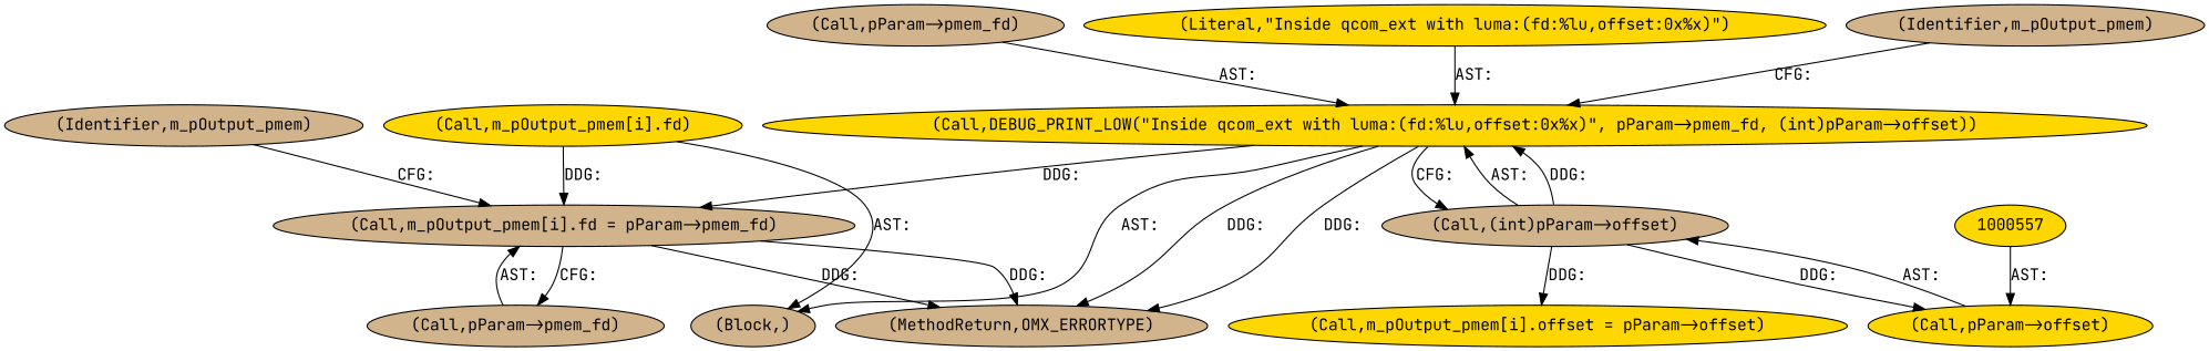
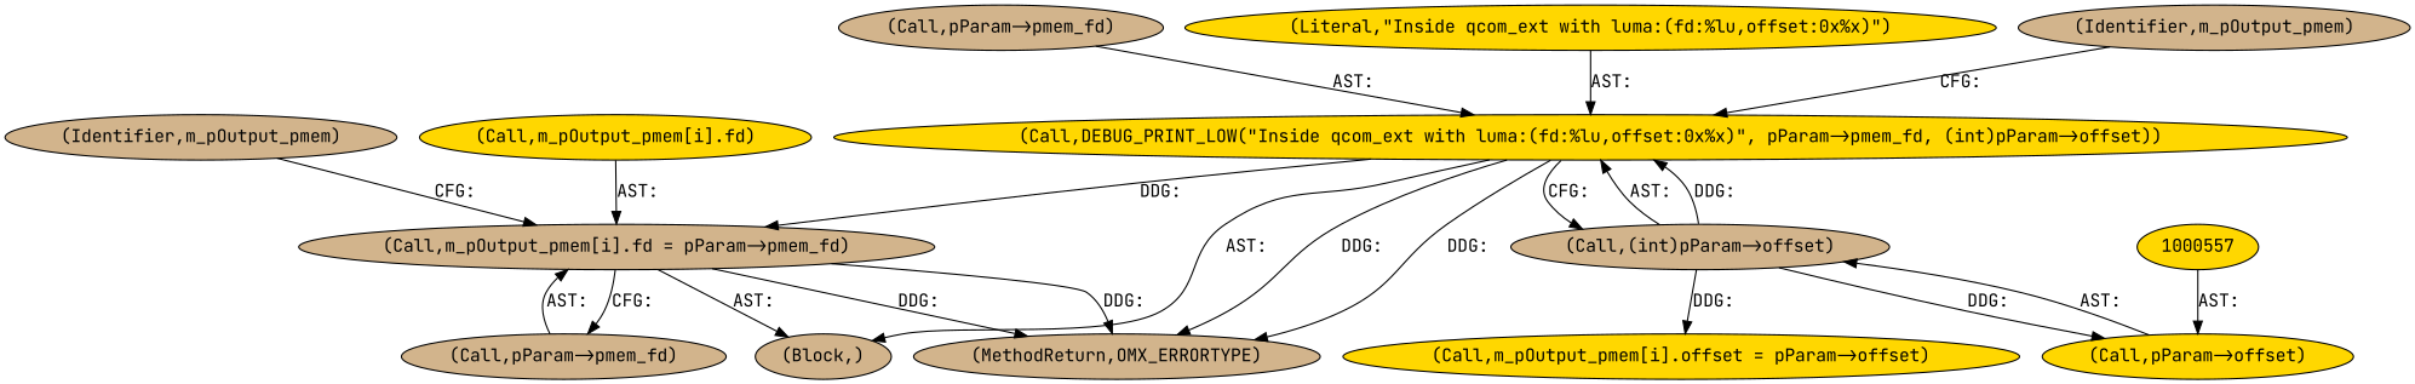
  digraph {
    fontname="JetBrains Mono"
    node [fillcolor=tan fontname="JetBrains Mono" style=filled]
    edge [fontname="JetBrains Mono"]
    n1 [label="(Call,m_pOutput_pmem[i].fd = pParam->pmem_fd)"]
    n2 [label="(MethodReturn,OMX_ERRORTYPE)"]
    n3 [label="(Block,)"]
    n4 [label="(Call,pParam->pmem_fd)"]
    n5 [fillcolor=gold label="(Call,DEBUG_PRINT_LOW(\"Inside qcom_ext with luma:(fd:%lu,offset:0x%x)\", pParam->pmem_fd, (int)pParam->offset))"]
    n6 [label="(Call,(int)pParam->offset)"]
    n7 [fillcolor=gold label="(Call,m_pOutput_pmem[i].offset = pParam->offset)"]
    n8 [fillcolor=gold label="(Call,pParam->offset)"]
    n9 [label="(Call,pParam->pmem_fd)"]
    n10 [label="(Identifier,m_pOutput_pmem)"]
    n11 [fillcolor=gold label="(Literal,\"Inside qcom_ext with luma:(fd:%lu,offset:0x%x)\")"]
    n12 [label="(Identifier,m_pOutput_pmem)"]
    n13 [fillcolor=gold label="(Call,m_pOutput_pmem[i].fd)"]
    1000557 [fillcolor=gold]
    n1 -> n2 [label="DDG: "]
    n1 -> n2 [label="DDG: "]
-   n13 -> n3 [label="AST: "]
+   n1 -> n3 [label="AST: "]
    n1 -> n4 [label="CFG: "]
    n4 -> n1 [label="AST: "]
    n5 -> n1 [label="DDG: "]
    n5 -> n2 [label="DDG: "]
    n5 -> n2 [label="DDG: "]
    n5 -> n3 [label="AST: "]
    n5 -> n6 [label="CFG: "]
    n6 -> n5 [label="AST: "]
    n6 -> n5 [label="DDG: "]
    n6 -> n7 [label="DDG: "]
    n6 -> n8 [label="DDG: "]
    n8 -> n6 [label="AST: "]
    n9 -> n5 [label="AST: "]
    n10 -> n1 [label="CFG: "]
    n11 -> n5 [label="AST: "]
    n12 -> n5 [label="CFG: "]
-   n13 -> n1 [label="DDG: "]
+   n13 -> n1 [label="AST: "]
    1000557 -> n8 [label="AST: "]
  }
